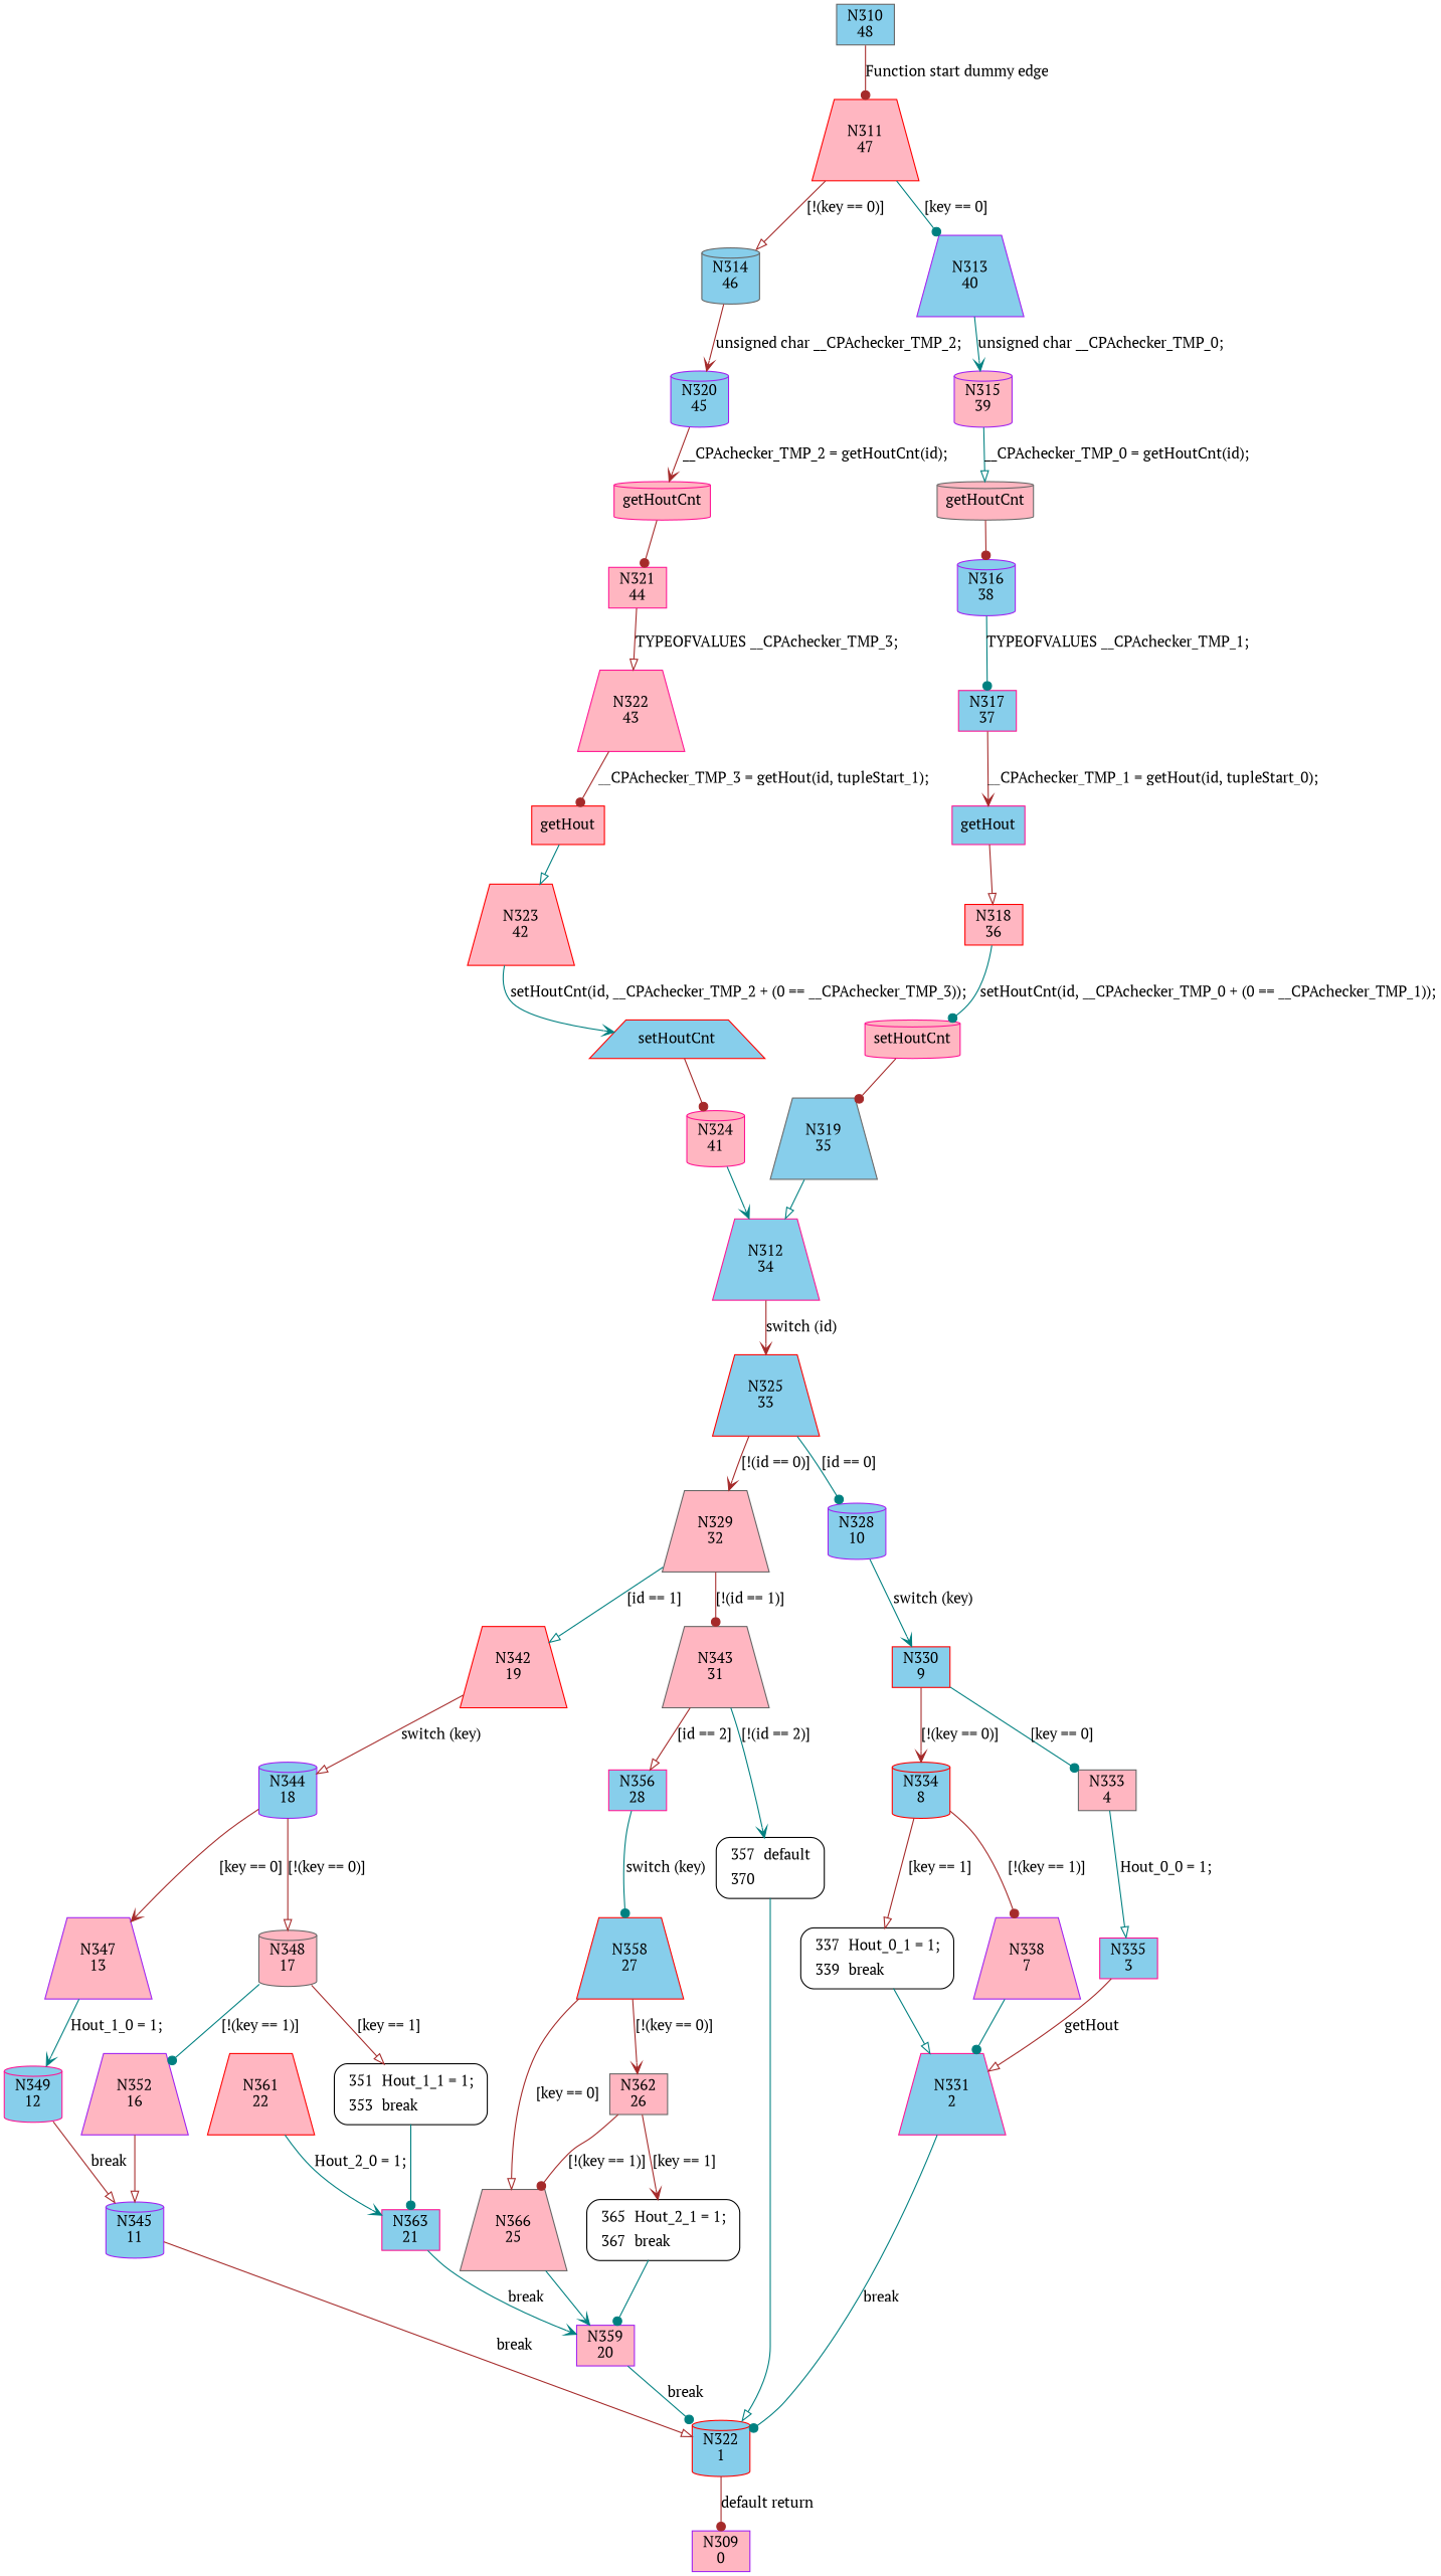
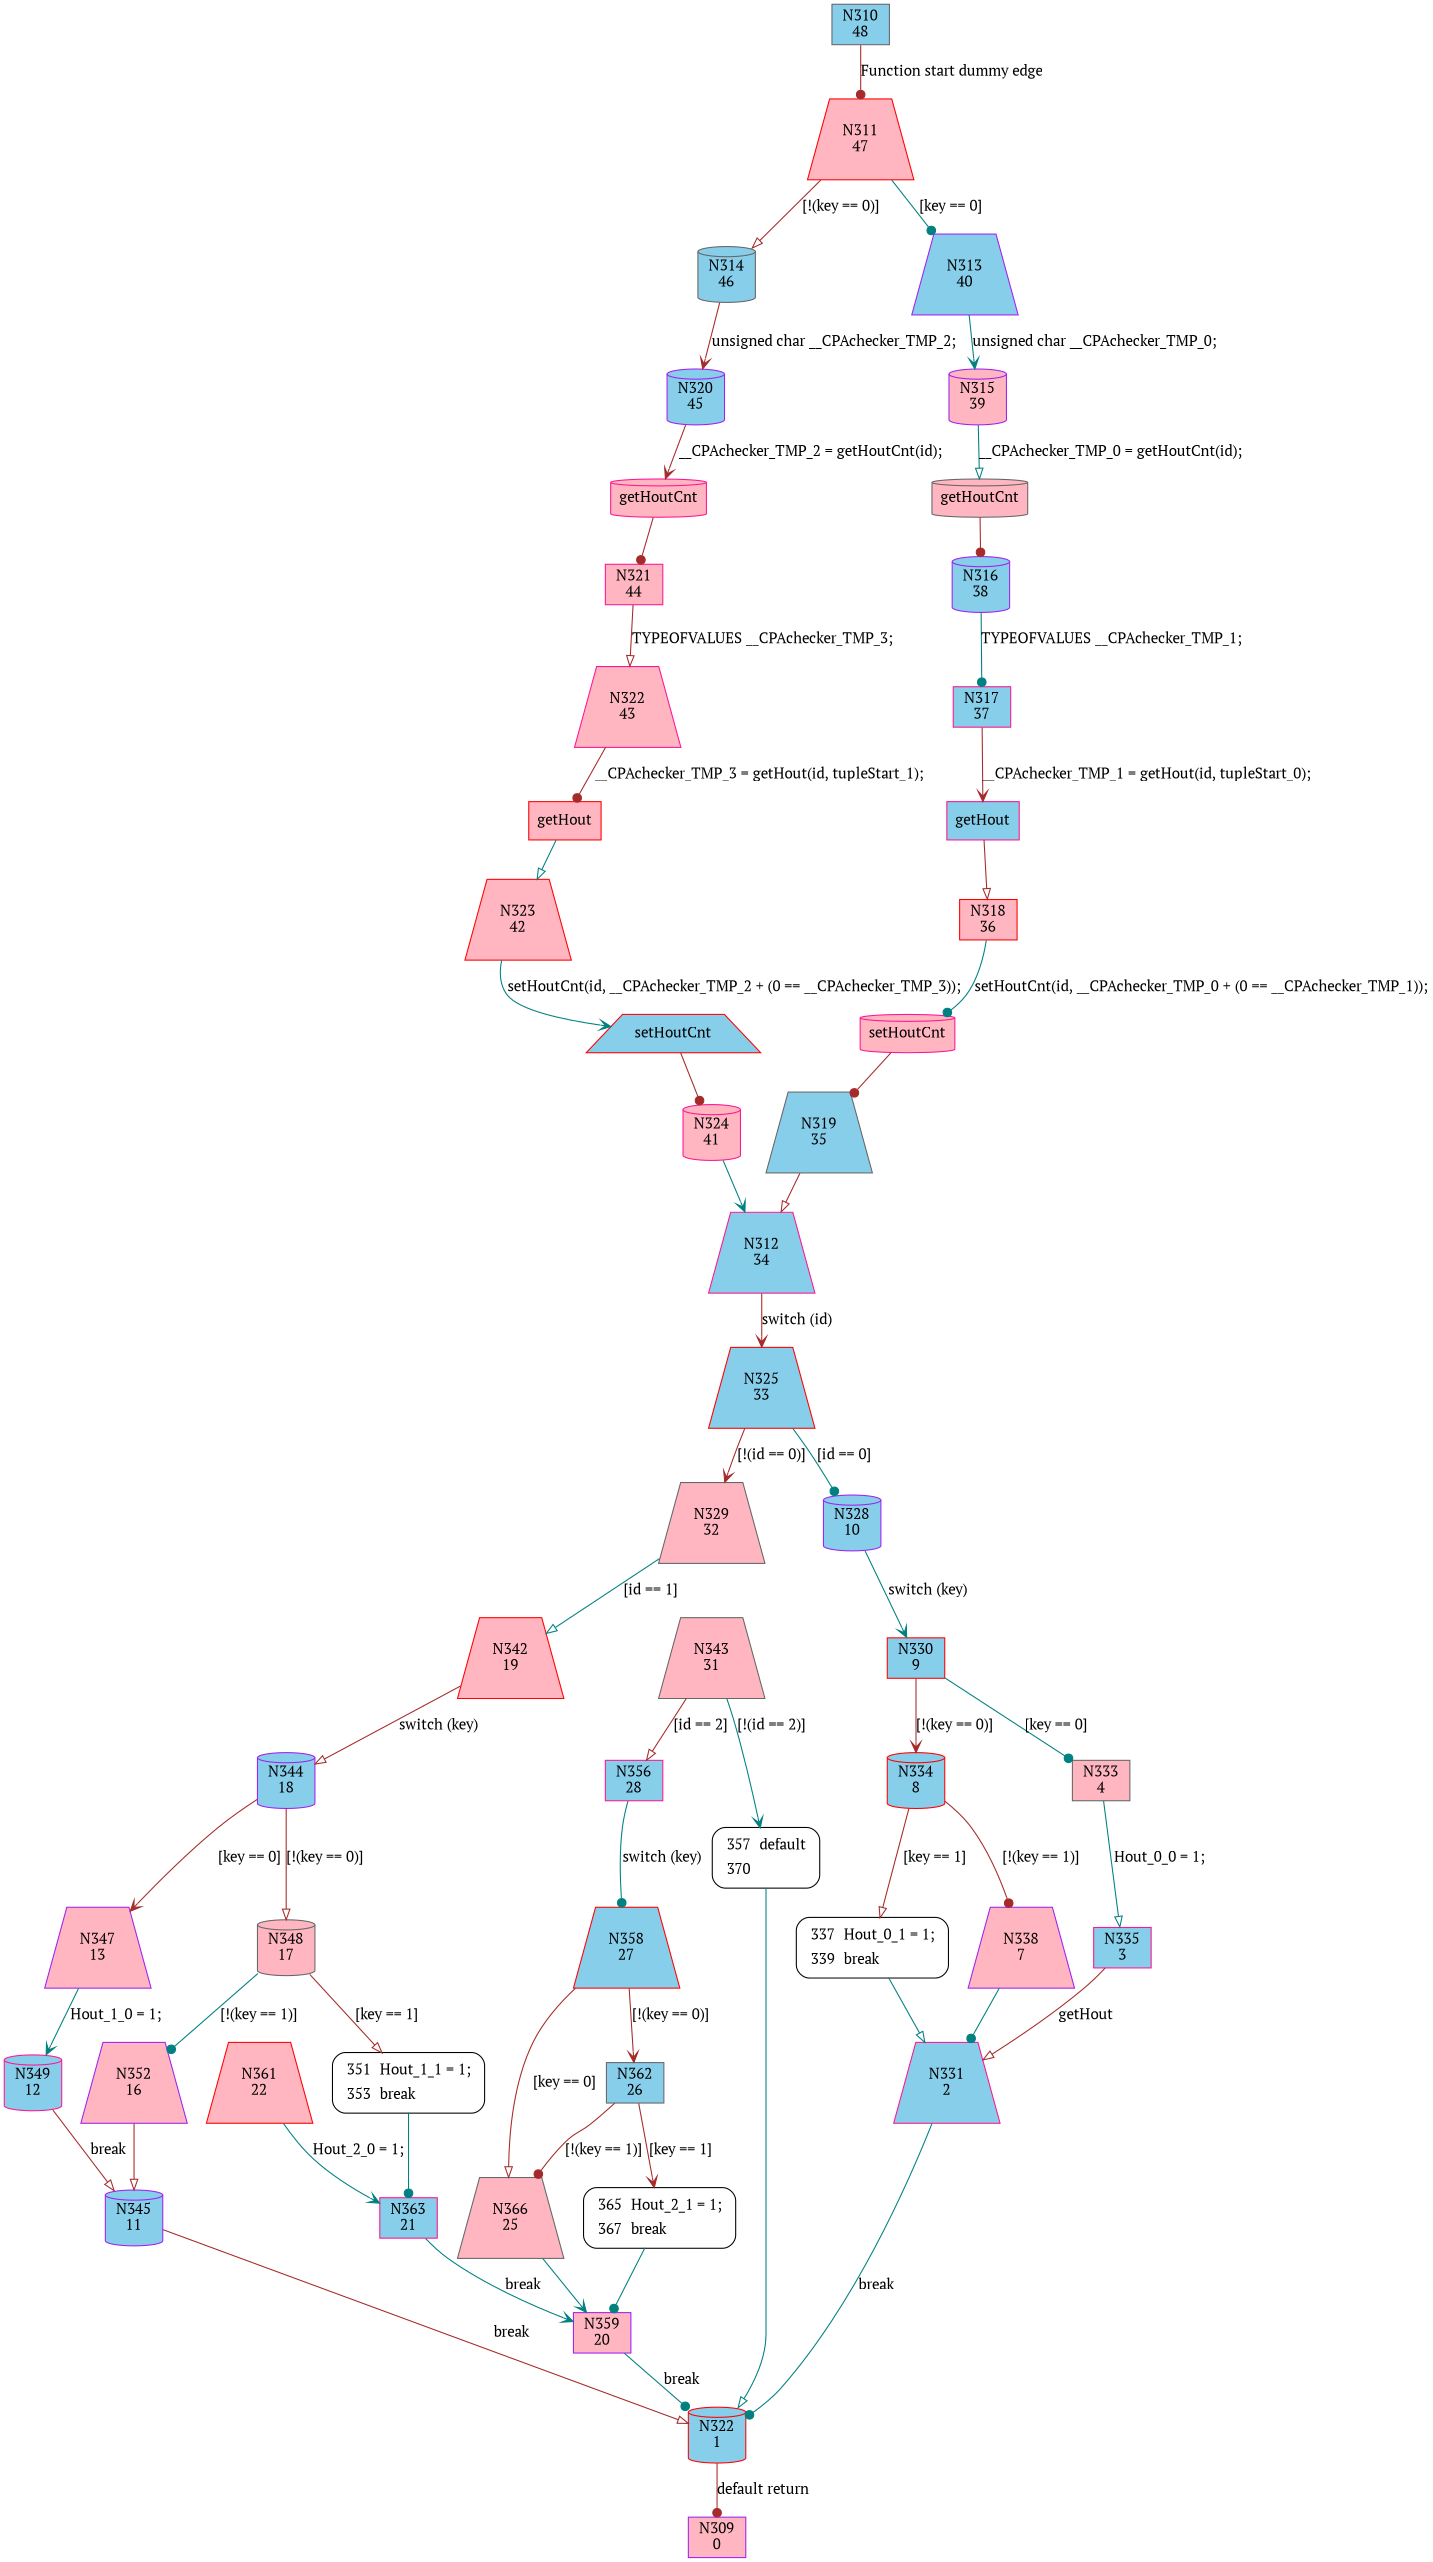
  digraph {
    fontname="PT Serif"
    node [color=deeppink fillcolor=skyblue fontname="PT Serif" shape=trapezium style=filled]
    edge [arrowhead=dot color=brown fontname="PT Serif"]
    n1 [color=gray40 label="N310\n48" shape=box]
    n2 [color=red fillcolor=lightpink label="N311\n47"]
    n3 [color=purple label="N313\n40"]
    n4 [color=gray40 label="N314\n46" shape=cylinder]
    n5 [color=purple fillcolor=lightpink label="N315\n39" shape=cylinder]
    n6 [color=purple label="N320\n45" shape=cylinder]
    n7 [color=gray40 fillcolor=lightpink label=getHoutCnt shape=cylinder]
    n8 [fillcolor=lightpink label=getHoutCnt shape=cylinder]
    n9 [fillcolor=lightpink label="N321\n44" shape=box]
    n10 [fillcolor=lightpink label="N322\n43"]
    n11 [color=red fillcolor=lightpink label=getHout shape=box]
    n12 [color=red fillcolor=lightpink label="N323\n42"]
    n13 [color=red label=setHoutCnt]
    n14 [fillcolor=lightpink label="N324\n41" shape=cylinder]
    n15 [label="N312\n34"]
    n16 [color=red label="N325\n33"]
    n17 [color=purple label="N328\n10" shape=cylinder]
    n18 [color=gray40 fillcolor=lightpink label="N329\n32"]
    n19 [color=red label="N330\n9" shape=box]
    n20 [color=red fillcolor=lightpink label="N342\n19"]
    n21 [color=gray40 fillcolor=lightpink label="N343\n31"]
    n22 [color=gray40 fillcolor=lightpink label="N333\n4" shape=box]
    n23 [color=red label="N334\n8" shape=cylinder]
    n24 [color=purple label="N344\n18" shape=cylinder]
    n25 [label="N356\n28" shape=box]
    n26 [fillcolor=white label=<<table border="0" cellborder="0" cellpadding="3" bgcolor="white"><tr><td align="right">357</td><td align="left">default</td></tr><tr><td align="right">370</td><td align="left"></td></tr></table>> penwidth=1 shape=Mrecord style="filled,bold" color=""]
    n27 [color=purple fillcolor=lightpink label="N347\n13"]
    n28 [color=gray40 fillcolor=lightpink label="N348\n17" shape=cylinder]
    n29 [color=red label="N358\n27"]
    n30 [color=red label="N322\n1" shape=cylinder]
-   n31 [color=gray40 fillcolor=lightpink label="N362\n26" shape=box]
+   n31 [color=gray40 label="N362\n26" shape=box]
    n32 [color=gray40 fillcolor=lightpink label="N366\n25"]
    n33 [color=purple fillcolor=lightpink label="N309\n0" shape=box]
    n34 [color=red fillcolor=lightpink label="N361\n22"]
    n35 [label="N363\n21" shape=box]
    n36 [fillcolor=white label=<<table border="0" cellborder="0" cellpadding="3" bgcolor="white"><tr><td align="right">365</td><td align="left">Hout_2_1 = 1;</td></tr><tr><td align="right">367</td><td align="left">break</td></tr></table>> penwidth=1 shape=Mrecord style="filled,bold" color=""]
    n37 [color=purple fillcolor=lightpink label="N359\n20" shape=box]
    n38 [label="N349\n12" shape=cylinder]
    n39 [fillcolor=white label=<<table border="0" cellborder="0" cellpadding="3" bgcolor="white"><tr><td align="right">351</td><td align="left">Hout_1_1 = 1;</td></tr><tr><td align="right">353</td><td align="left">break</td></tr></table>> penwidth=1 shape=Mrecord style="filled,bold" color=""]
    n40 [color=purple fillcolor=lightpink label="N352\n16"]
    n41 [color=purple label="N345\n11" shape=cylinder]
    n42 [label="N335\n3" shape=box]
    n43 [fillcolor=white label=<<table border="0" cellborder="0" cellpadding="3" bgcolor="white"><tr><td align="right">337</td><td align="left">Hout_0_1 = 1;</td></tr><tr><td align="right">339</td><td align="left">break</td></tr></table>> penwidth=1 shape=Mrecord style="filled,bold" color=""]
    n44 [color=purple fillcolor=lightpink label="N338\n7"]
    n45 [label="N331\n2"]
    n46 [color=purple label="N316\n38" shape=cylinder]
    n47 [label="N317\n37" shape=box]
    n48 [label=getHout shape=box]
    n49 [color=red fillcolor=lightpink label="N318\n36" shape=box]
    n50 [fillcolor=lightpink label=setHoutCnt shape=cylinder]
    n51 [color=gray40 label="N319\n35"]
    n1 -> n2 [label="Function start dummy edge"]
    n2 -> n3 [color=teal label="[key == 0]"]
    n2 -> n4 [arrowhead=onormal label="[!(key == 0)]"]
    n3 -> n5 [arrowhead=vee color=teal label="unsigned char __CPAchecker_TMP_0;"]
    n4 -> n6 [arrowhead=vee label="unsigned char __CPAchecker_TMP_2;"]
    n5 -> n7 [arrowhead=onormal color=teal label="__CPAchecker_TMP_0 = getHoutCnt(id);"]
    n6 -> n8 [arrowhead=vee label="__CPAchecker_TMP_2 = getHoutCnt(id);"]
    n7 -> n46
    n8 -> n9
    n9 -> n10 [arrowhead=onormal label="TYPEOFVALUES __CPAchecker_TMP_3;"]
    n10 -> n11 [label="__CPAchecker_TMP_3 = getHout(id, tupleStart_1);"]
    n11 -> n12 [arrowhead=onormal color=teal]
    n12 -> n13 [arrowhead=vee color=teal label="setHoutCnt(id, __CPAchecker_TMP_2 + (0 == __CPAchecker_TMP_3));"]
    n13 -> n14
    n14 -> n15 [arrowhead=vee color=teal]
    n15 -> n16 [arrowhead=vee label="switch (id)"]
    n16 -> n17 [color=teal label="[id == 0]"]
    n16 -> n18 [arrowhead=vee label="[!(id == 0)]"]
    n17 -> n19 [arrowhead=vee color=teal label="switch (key)"]
    n18 -> n20 [arrowhead=onormal color=teal label="[id == 1]"]
-   n18 -> n21 [label="[!(id == 1)]"]
    n19 -> n22 [color=teal label="[key == 0]"]
    n19 -> n23 [arrowhead=vee label="[!(key == 0)]"]
    n20 -> n24 [arrowhead=onormal label="switch (key)"]
    n21 -> n25 [arrowhead=onormal label="[id == 2]"]
    n21 -> n26 [arrowhead=vee color=teal label="[!(id == 2)]"]
    n22 -> n42 [arrowhead=onormal color=teal label="Hout_0_0 = 1;"]
    n23 -> n43 [arrowhead=onormal label="[key == 1]"]
    n23 -> n44 [label="[!(key == 1)]"]
    n24 -> n27 [arrowhead=vee label="[key == 0]"]
    n24 -> n28 [arrowhead=onormal label="[!(key == 0)]"]
    n25 -> n29 [color=teal label="switch (key)"]
    n26 -> n30 [arrowhead=onormal color=teal]
    n27 -> n38 [arrowhead=vee color=teal label="Hout_1_0 = 1;"]
    n28 -> n39 [arrowhead=onormal label="[key == 1]"]
    n28 -> n40 [color=teal label="[!(key == 1)]"]
    n29 -> n31 [arrowhead=vee label="[!(key == 0)]"]
    n29 -> n32 [arrowhead=onormal label="[key == 0]"]
    n30 -> n33 [label="default return"]
    n31 -> n32 [label="[!(key == 1)]"]
    n31 -> n36 [arrowhead=vee label="[key == 1]"]
    n32 -> n37 [arrowhead=vee color=teal]
    n34 -> n35 [arrowhead=vee color=teal label="Hout_2_0 = 1;"]
    n35 -> n37 [arrowhead=vee color=teal label=break]
    n36 -> n37 [color=teal]
    n37 -> n30 [color=teal label=break]
    n38 -> n41 [arrowhead=onormal label=break]
    n39 -> n35 [color=teal]
    n40 -> n41 [arrowhead=onormal]
    n41 -> n30 [arrowhead=onormal label=break]
    n42 -> n45 [arrowhead=onormal label=getHout]
    n43 -> n45 [arrowhead=onormal color=teal]
    n44 -> n45 [color=teal]
    n45 -> n30 [color=teal label=break]
    n46 -> n47 [color=teal label="TYPEOFVALUES __CPAchecker_TMP_1;"]
    n47 -> n48 [arrowhead=vee label="__CPAchecker_TMP_1 = getHout(id, tupleStart_0);"]
    n48 -> n49 [arrowhead=onormal]
    n49 -> n50 [color=teal label="setHoutCnt(id, __CPAchecker_TMP_0 + (0 == __CPAchecker_TMP_1));"]
    n50 -> n51
-   n51 -> n15 [arrowhead=onormal color=teal]
+   n51 -> n15 [arrowhead=onormal]
  }
